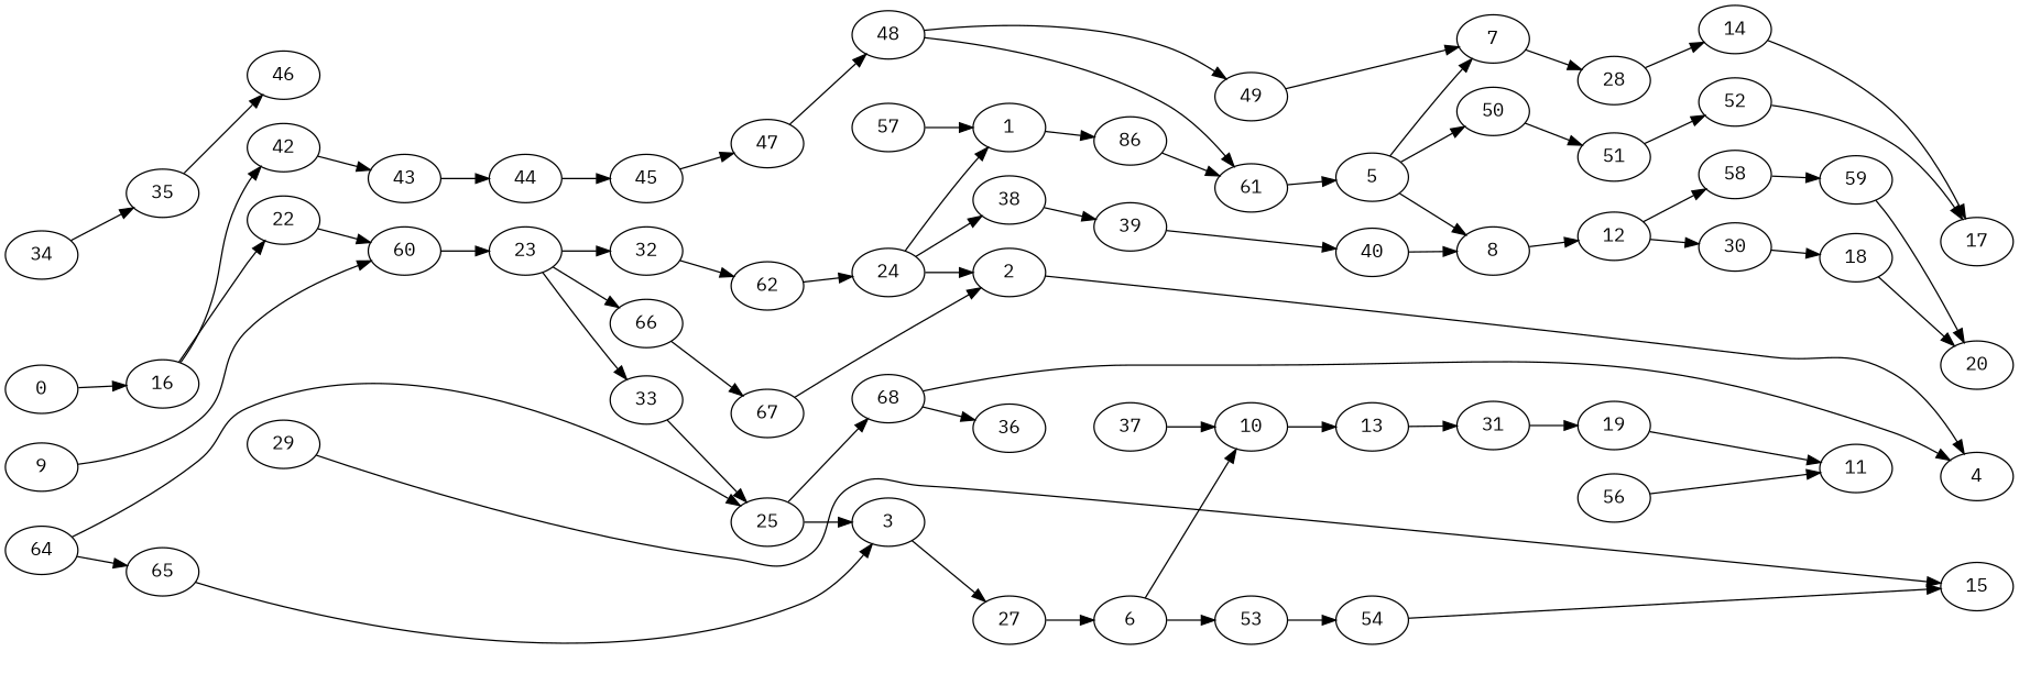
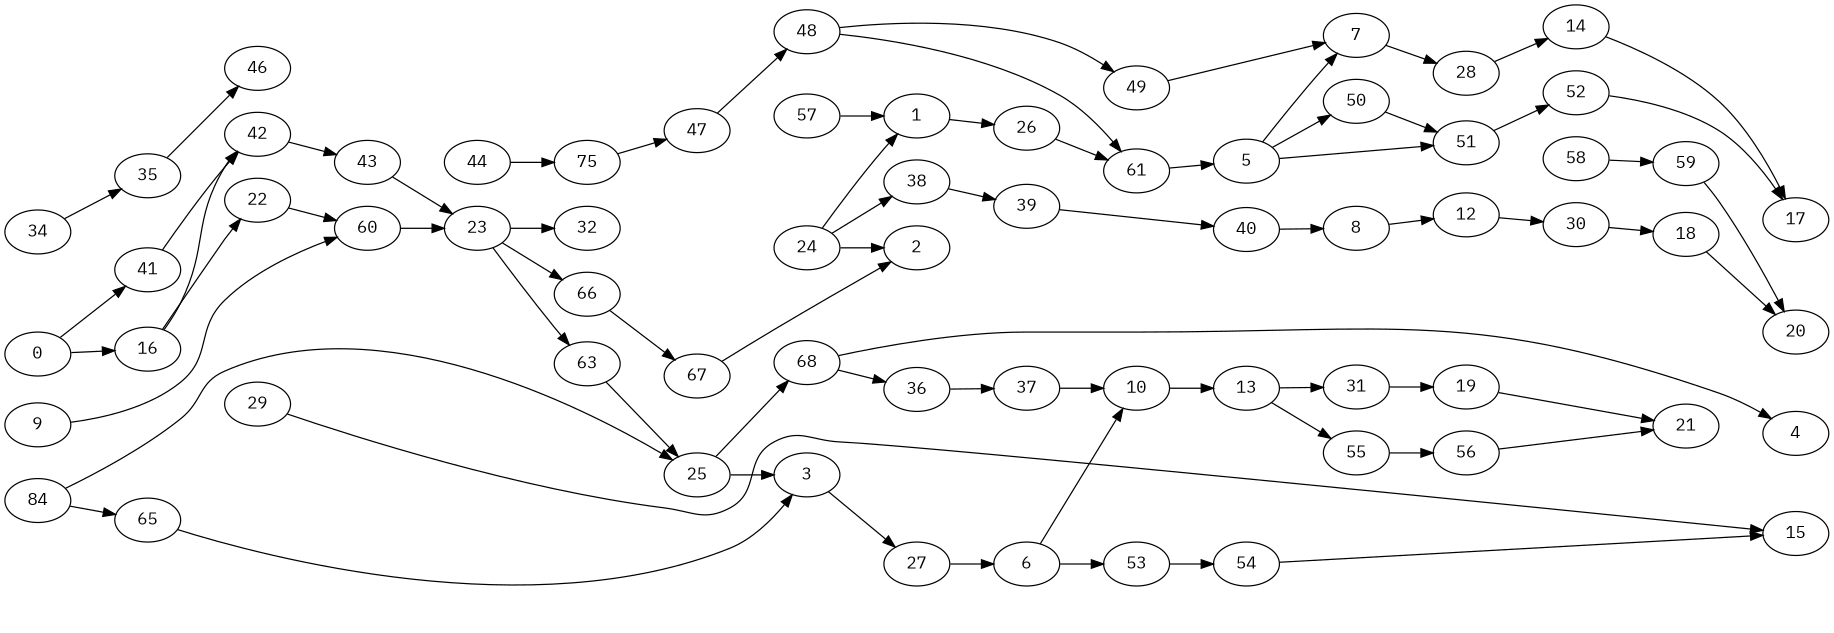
  digraph {
    fontname="IBM Plex Mono"
    rankdir=LR
    node [fontname="IBM Plex Mono"]
    edge [fontname="IBM Plex Mono" weight=0]
    0
    16
+   41
    22
    42
    1
-   26 [label=86]
+   26
    61
    2
    4
    3
    27
    6
    5
    7
    8
    50
    28
    12
    51
    10
    53
    13
    54
    14
    30
    58
    9
    60
    23
    31
+   55
    29
    15
    18
    59
    19
    56
    17
    34
    35
    20
-   21 [label=11]
+   21
    32
-   33
+   33 [label=63]
    66
-   62
    25
    67
    24
    38
    39
    68
    36
    46
    37
    40
    43
    44
-   45
+   45 [label=75]
    47
    48
    57
    49
    52
-   64
+   64 [label=84]
    65
    0 -> 16
+   0 -> 41
    16 -> 22
    16 -> 42
+   41 -> 42
    22 -> 60
    42 -> 43
    1 -> 26
    26 -> 61
    61 -> 5
-   2 -> 4
    3 -> 27
    27 -> 6
    6 -> 10
    6 -> 53
    5 -> 7
-   5 -> 8
+   5 -> 51
    5 -> 50
    7 -> 28
    8 -> 12
    50 -> 51
    28 -> 14
    12 -> 30
-   12 -> 58
    51 -> 52
    10 -> 13
    53 -> 54
    13 -> 31
+   13 -> 55
    54 -> 15
    14 -> 17
    30 -> 18
    58 -> 59
    9 -> 60
    60 -> 23 [weight=1]
    23 -> 32 [weight=1]
    23 -> 33
    23 -> 66
    31 -> 19
+   55 -> 56
    29 -> 15
    18 -> 20
    59 -> 20
    19 -> 21
    56 -> 21
    34 -> 35
    35 -> 46
-   32 -> 62
    33 -> 25
    66 -> 67
-   62 -> 24
    25 -> 3 [weight=1]
    25 -> 68
    67 -> 2
    24 -> 1
    24 -> 2 [weight=1]
    24 -> 38
    38 -> 39
    39 -> 40
    68 -> 4
    68 -> 36
+   36 -> 37
    37 -> 10
    40 -> 8
-   43 -> 44
+   43 -> 23
    44 -> 45
    45 -> 47
    47 -> 48
    48 -> 61
    48 -> 49
    57 -> 1 [weight=1]
    49 -> 7
    52 -> 17
    64 -> 25
    64 -> 65
    65 -> 3
  }
